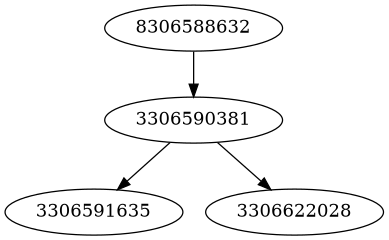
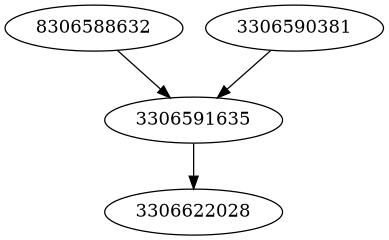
  strict digraph {
    n1 [label=8306588632]
    3306590381
    3306591635
    3306622028
-   n1 -> 3306590381
+   n1 -> 3306591635
    3306590381 -> 3306591635
-   3306590381 -> 3306622028
+   3306591635 -> 3306622028
  }
